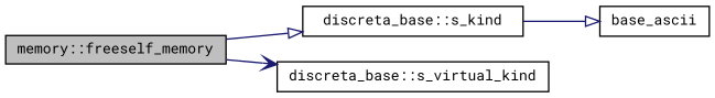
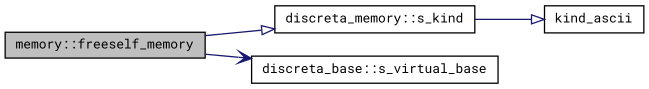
  digraph {
    fontname="Roboto Mono"
    rankdir=LR
    node [color=black fillcolor=white fontname="Roboto Mono" fontsize=10 shape=record style=filled]
    edge [arrowhead=onormal color=midnightblue fontname="Roboto Mono" fontsize=10 labelfontname=Helvetica labelfontsize=10 style=solid]
    n1 [fillcolor=grey75 fontcolor=black height=0.2 label="memory::freeself_memory" width=0.4]
-   n2 [height=0.2 label="discreta_base::s_kind" width=0.4]
-   n3 [height=0.2 label="discreta_base::s_virtual_kind" width=0.4]
-   n4 [height=0.2 label=base_ascii width=0.4]
+   n2 [height=0.2 label="discreta_memory::s_kind" width=0.4]
+   n3 [height=0.2 label="discreta_base::s_virtual_base" width=0.4]
+   n4 [height=0.2 label=kind_ascii width=0.4]
    n1 -> n2
    n1 -> n3 [arrowhead=vee]
    n2 -> n4
  }
